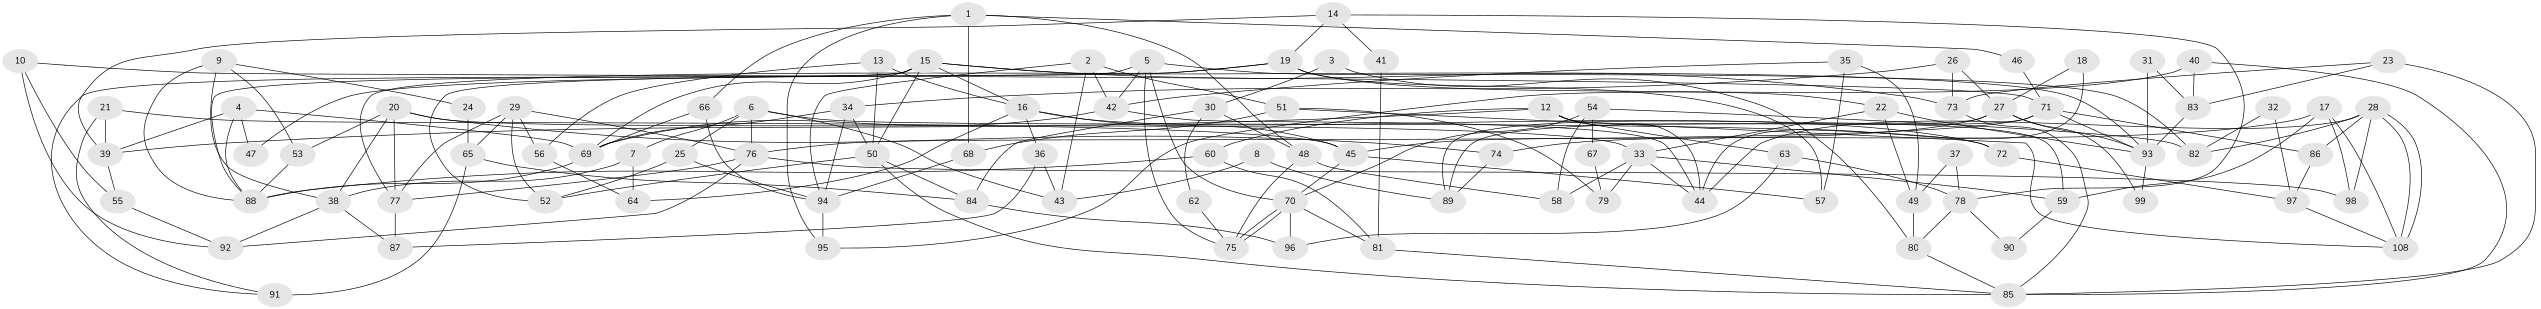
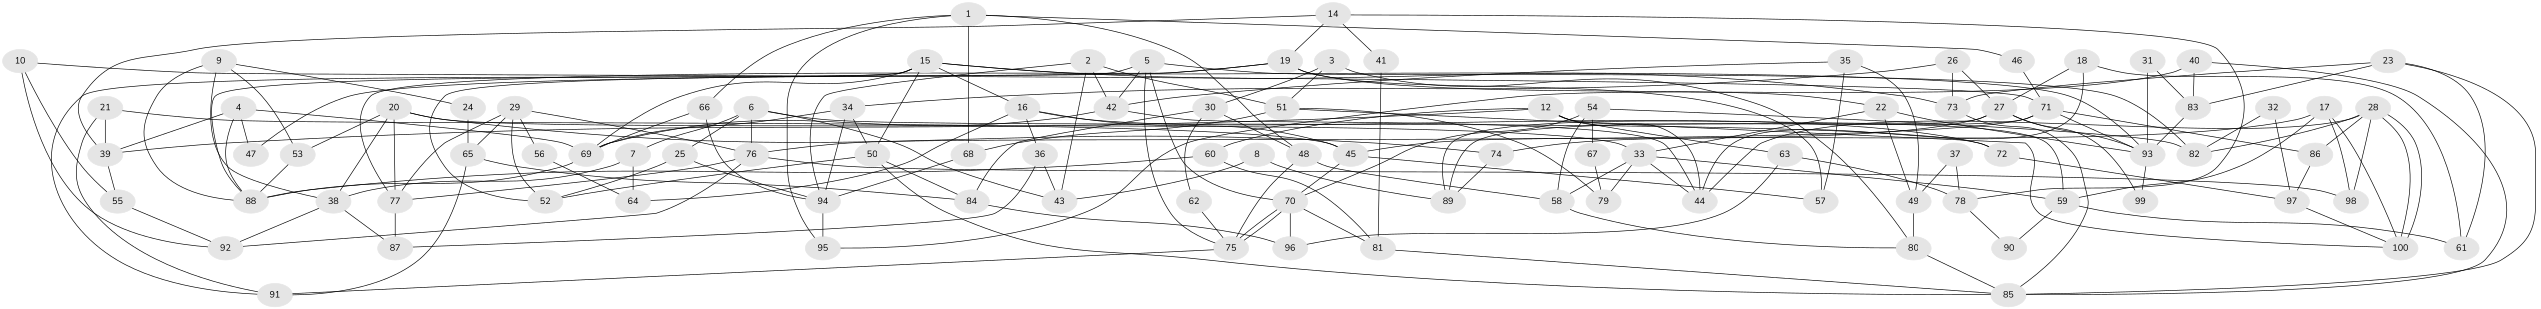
  graph {
    fontname=Nunito
    node [color=gray90 fontname=Nunito style=filled]
    edge [fontname=Nunito]
    1
    46
    66
    68
    95
    48
    33
    44
    59
    58
    79
    71
    94
    69
    2
    42
    43
    51
-   100 [label=108]
+   100
    3
    30
    80
    62
    84
    85
    4
    39
    47
    88
    55
    5
    52
    70
    75
    82
    81
    96
    91
    6
    7
    25
    72
    76
    38
    64
    97
    92
    98
    77
    87
    8
    89
    9
    24
    53
    65
    10
    93
    86
    99
    12
    60
    63
+   61
    90
    78
-   13
    16
    50
    56
    36
    45
    14
    19
    41
    22
    57
    15
    73
    17
    74
    18
    27
    49
    20
    21
    23
    83
    26
    34
    28
    29
    31
    32
    35
    37
    40
    54
    67
    1 -- 46
    1 -- 66
    1 -- 68
    1 -- 95
    1 -- 48
    46 -- 71
    66 -- 94
    66 -- 69
    68 -- 94
    48 -- 58
    48 -- 75
    33 -- 44
    33 -- 59
    33 -- 58
    33 -- 79
+   59 -- 61
    59 -- 90
    71 -- 76
    71 -- 89
    71 -- 93
    71 -- 86
    94 -- 95
    69 -- 88
    2 -- 94
    2 -- 42
    2 -- 43
    2 -- 51
    42 -- 44
    42 -- 69
    51 -- 68
    51 -- 79
    51 -- 100
+   3 -- 51
    3 -- 30
    3 -- 80
    30 -- 48
    30 -- 62
    30 -- 84
    80 -- 85
    62 -- 75
    84 -- 96
    4 -- 69
    4 -- 39
    4 -- 47
    4 -- 88
    39 -- 55
    55 -- 92
    5 -- 42
    5 -- 52
    5 -- 70
    5 -- 75
    5 -- 82
    70 -- 75
    70 -- 75
    70 -- 81
    70 -- 96
+   75 -- 91
    81 -- 85
    6 -- 43
    6 -- 7
    6 -- 25
    6 -- 72
    6 -- 76
    7 -- 38
    7 -- 64
    25 -- 94
    25 -- 52
    72 -- 97
    76 -- 92
    76 -- 98
    76 -- 77
    38 -- 92
    38 -- 87
    97 -- 100
    77 -- 87
    8 -- 43
    8 -- 89
    9 -- 88
    9 -- 38
    9 -- 24
    9 -- 53
    24 -- 65
    53 -- 88
    65 -- 84
    65 -- 91
    10 -- 71
    10 -- 55
    10 -- 92
    93 -- 99
    86 -- 97
    12 -- 44
    12 -- 59
    12 -- 39
    12 -- 60
    12 -- 63
    60 -- 88
    60 -- 81
    63 -- 96
    63 -- 78
-   78 -- 80
+   58 -- 80
    78 -- 90
-   13 -- 16
-   13 -- 50
-   13 -- 56
    16 -- 72
    16 -- 64
    16 -- 36
    16 -- 45
    50 -- 84
    50 -- 85
    50 -- 52
    56 -- 64
    36 -- 43
    36 -- 87
    45 -- 70
    45 -- 57
    14 -- 39
    14 -- 78
    14 -- 19
    14 -- 41
    19 -- 47
    19 -- 77
    19 -- 22
    19 -- 57
    41 -- 81
    22 -- 33
    22 -- 93
    22 -- 49
    15 -- 69
    15 -- 88
    15 -- 91
    15 -- 93
    15 -- 16
    15 -- 50
    15 -- 73
    73 -- 85
    17 -- 59
    17 -- 100
    17 -- 98
    17 -- 74
    74 -- 89
    18 -- 44
+   18 -- 61
    18 -- 27
    27 -- 89
    27 -- 93
    27 -- 99
    27 -- 45
    49 -- 80
    20 -- 33
    20 -- 38
    20 -- 77
    20 -- 53
    20 -- 74
    21 -- 39
    21 -- 91
    21 -- 45
    23 -- 85
+   23 -- 61
    23 -- 73
    23 -- 83
    83 -- 93
    26 -- 73
    26 -- 27
    26 -- 34
    34 -- 94
    34 -- 69
    34 -- 50
    28 -- 44
    28 -- 100
    28 -- 100
    28 -- 82
    28 -- 98
    28 -- 86
    29 -- 52
    29 -- 76
    29 -- 77
    29 -- 65
    29 -- 56
    31 -- 93
    31 -- 83
    32 -- 82
    32 -- 97
    35 -- 42
    35 -- 57
    35 -- 49
    37 -- 78
    37 -- 49
    40 -- 95
    40 -- 85
    40 -- 83
    54 -- 58
    54 -- 70
    54 -- 82
    54 -- 67
    67 -- 79
  }
